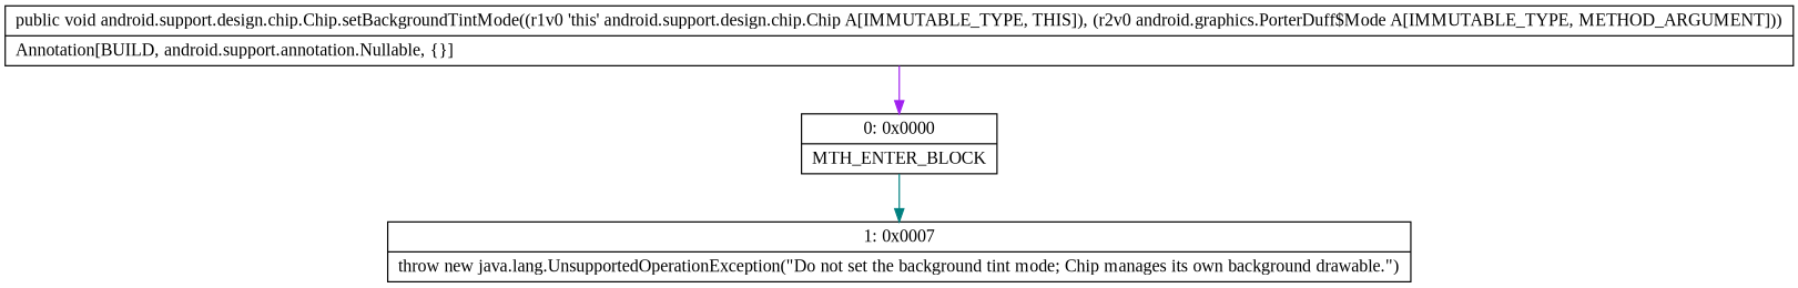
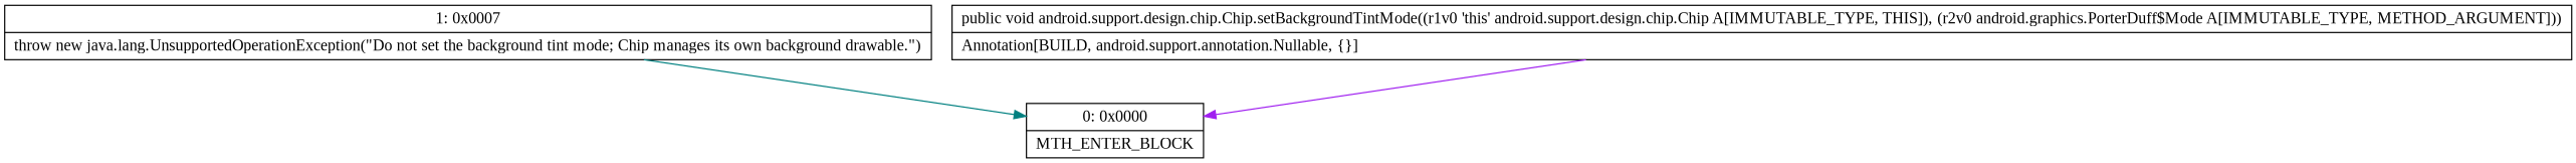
  digraph {
    fontname="Liberation Serif"
    node [shape=record fontname="Liberation Serif"]
    edge [fontname="Liberation Serif"]
    n1 [label="{0\:\ 0x0000|MTH_ENTER_BLOCK\l}"]
    n2 [label="{1\:\ 0x0007|throw new java.lang.UnsupportedOperationException(\"Do not set the background tint mode; Chip manages its own background drawable.\")\l}"]
    n3 [label="{public void android.support.design.chip.Chip.setBackgroundTintMode((r1v0 'this' android.support.design.chip.Chip A[IMMUTABLE_TYPE, THIS]), (r2v0 android.graphics.PorterDuff$Mode A[IMMUTABLE_TYPE, METHOD_ARGUMENT]))  | Annotation[BUILD, android.support.annotation.Nullable, \{\}]\l}"]
-   n1 -> n2 [color=teal]
+   n2 -> n1 [color=teal]
    n3 -> n1 [color=purple]
  }
